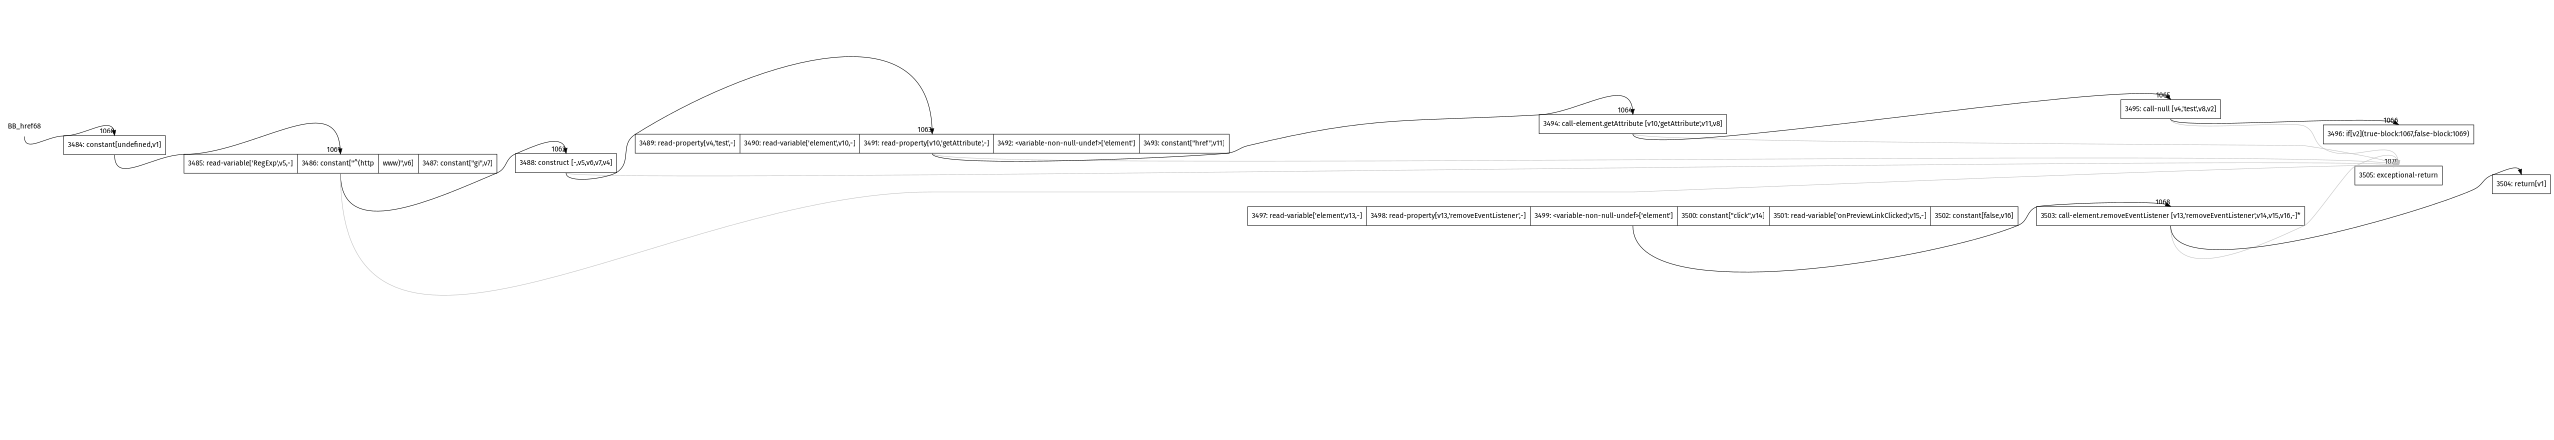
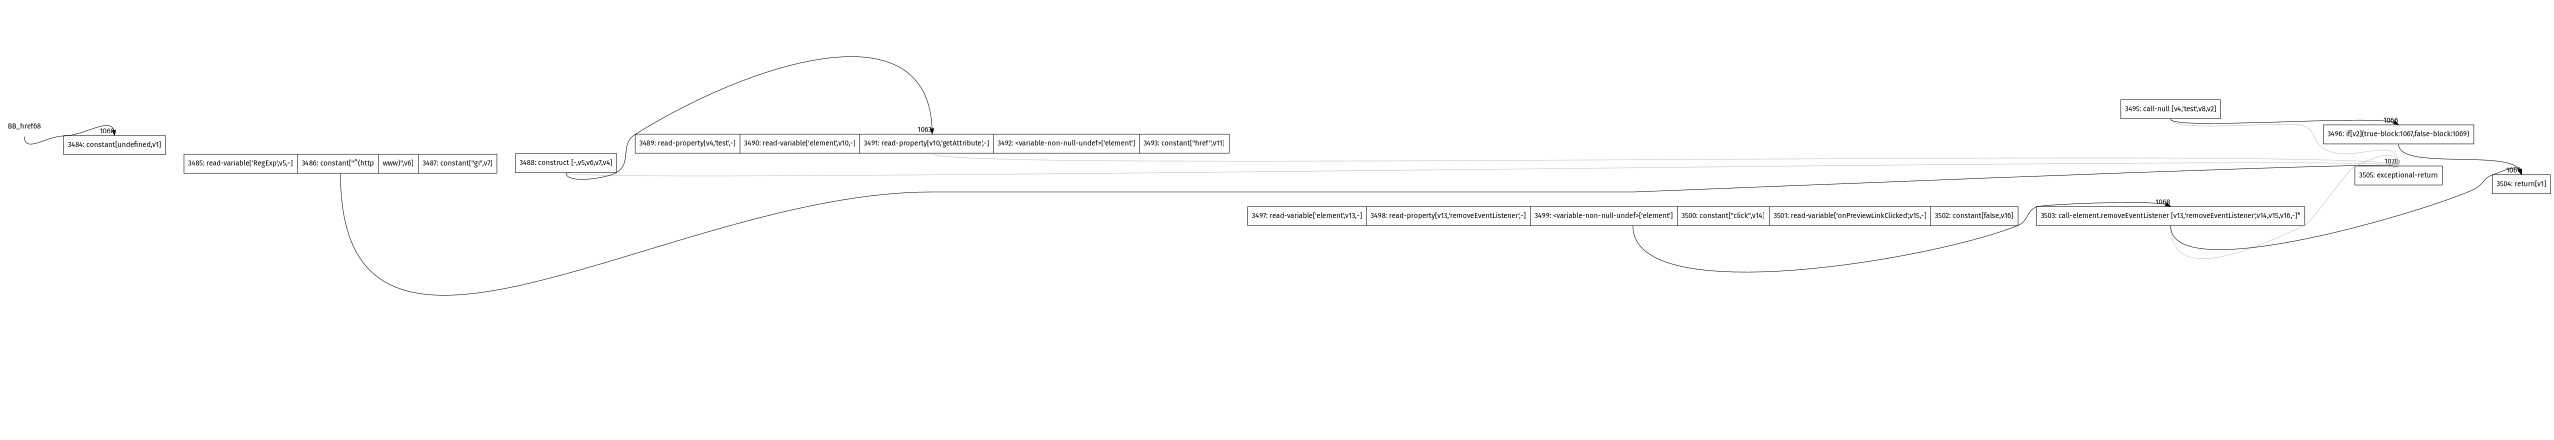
  digraph {
    fontname="Fira Sans"
    rankdir=LR
    node [fontname="Fira Sans" shape=record]
    edge [fontname="Fira Sans" headport=n tailport=s]
    n1 [label=BB_href68 shape=none]
    n2 [label="{3484: constant[undefined,v1]}"]
    n3 [label="{3485: read-variable['RegExp',v5,-]|3486: constant[\"^(http|www)\",v6]|3487: constant[\"gi\",v7]}"]
    n4 [label="{3488: construct [-,v5,v6,v7,v4]}"]
    n5 [label="{3505: exceptional-return}"]
    n6 [label="{3489: read-property[v4,'test',-]|3490: read-variable['element',v10,-]|3491: read-property[v10,'getAttribute',-]|3492: \<variable-non-null-undef\>['element']|3493: constant[\"href\",v11]}"]
-   n7 [label="{3494: call-element.getAttribute [v10,'getAttribute',v11,v8]}"]
    n8 [label="{3495: call-null [v4,'test',v8,v2]}"]
    n9 [label="{3496: if[v2](true-block:1067,false-block:1069)}"]
    n10 [label="{3504: return[v1]}"]
    n11 [label="{3497: read-variable['element',v13,-]|3498: read-property[v13,'removeEventListener',-]|3499: \<variable-non-null-undef\>['element']|3500: constant[\"click\",v14]|3501: read-variable['onPreviewLinkClicked',v15,-]|3502: constant[false,v16]}"]
    n12 [label="{3503: call-element.removeEventListener [v13,'removeEventListener',v14,v15,v16,-]*}"]
    n1 -> n2 [headlabel="    1060"]
-   n2 -> n3 [headlabel="      1061"]
-   n3 -> n4 [headlabel="      1062"]
-   n3 -> n5 [color=gray headlabel="      1070"]
+   n3 -> n5 [color=black headlabel="      1070"]
    n4 -> n5 [color=gray]
    n4 -> n6 [headlabel="      1063"]
    n6 -> n5 [color=gray]
-   n6 -> n7 [headlabel="      1064"]
-   n7 -> n5 [color=gray]
-   n7 -> n8 [headlabel="      1065"]
    n8 -> n5 [color=gray]
    n8 -> n9 [headlabel="      1066"]
+   n9 -> n10 [headlabel="      1069"]
    n11 -> n12 [headlabel="      1068"]
    n12 -> n5 [color=gray]
    n12 -> n10
  }
